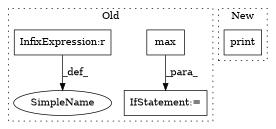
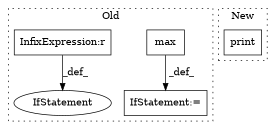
  digraph {
    node [a=32 shape=box]
    n1 [l="4,1" label=max s="686,715"]
    n2 [a=7 l=1 label="IfStatement:=" s=666]
-   n3 [a=42 label=SimpleName shape=ellipse]
+   n3 [a=42 label=IfStatement shape=ellipse]
    n4 [a=27 l=3 label="InfixExpression:r" s=610]
    n5 [l="6,1" label=print s="713,727"]
    subgraph cluster_1 {
      label=Old
      style=dotted
      n1
      n2
      n3
      n4
    }
    subgraph cluster_2 {
      label=New
      style=dotted
      n5
    }
-   n1 -> n2 [label=_para_]
+   n1 -> n2 [label=_def_]
    n4 -> n3 [label=_def_]
  }
